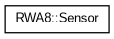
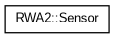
  digraph {
    rankdir=LR
    fontname="Liberation Sans"
-   n1 [color=black fillcolor=white fontname="Liberation Sans" fontsize=10 height=0.2 label="RWA8::Sensor" shape=record style=filled width=0.4]
+   n1 [color=black fillcolor=white fontname="Liberation Sans" fontsize=10 height=0.2 label="RWA2::Sensor" shape=record style=filled width=0.4]
  }
